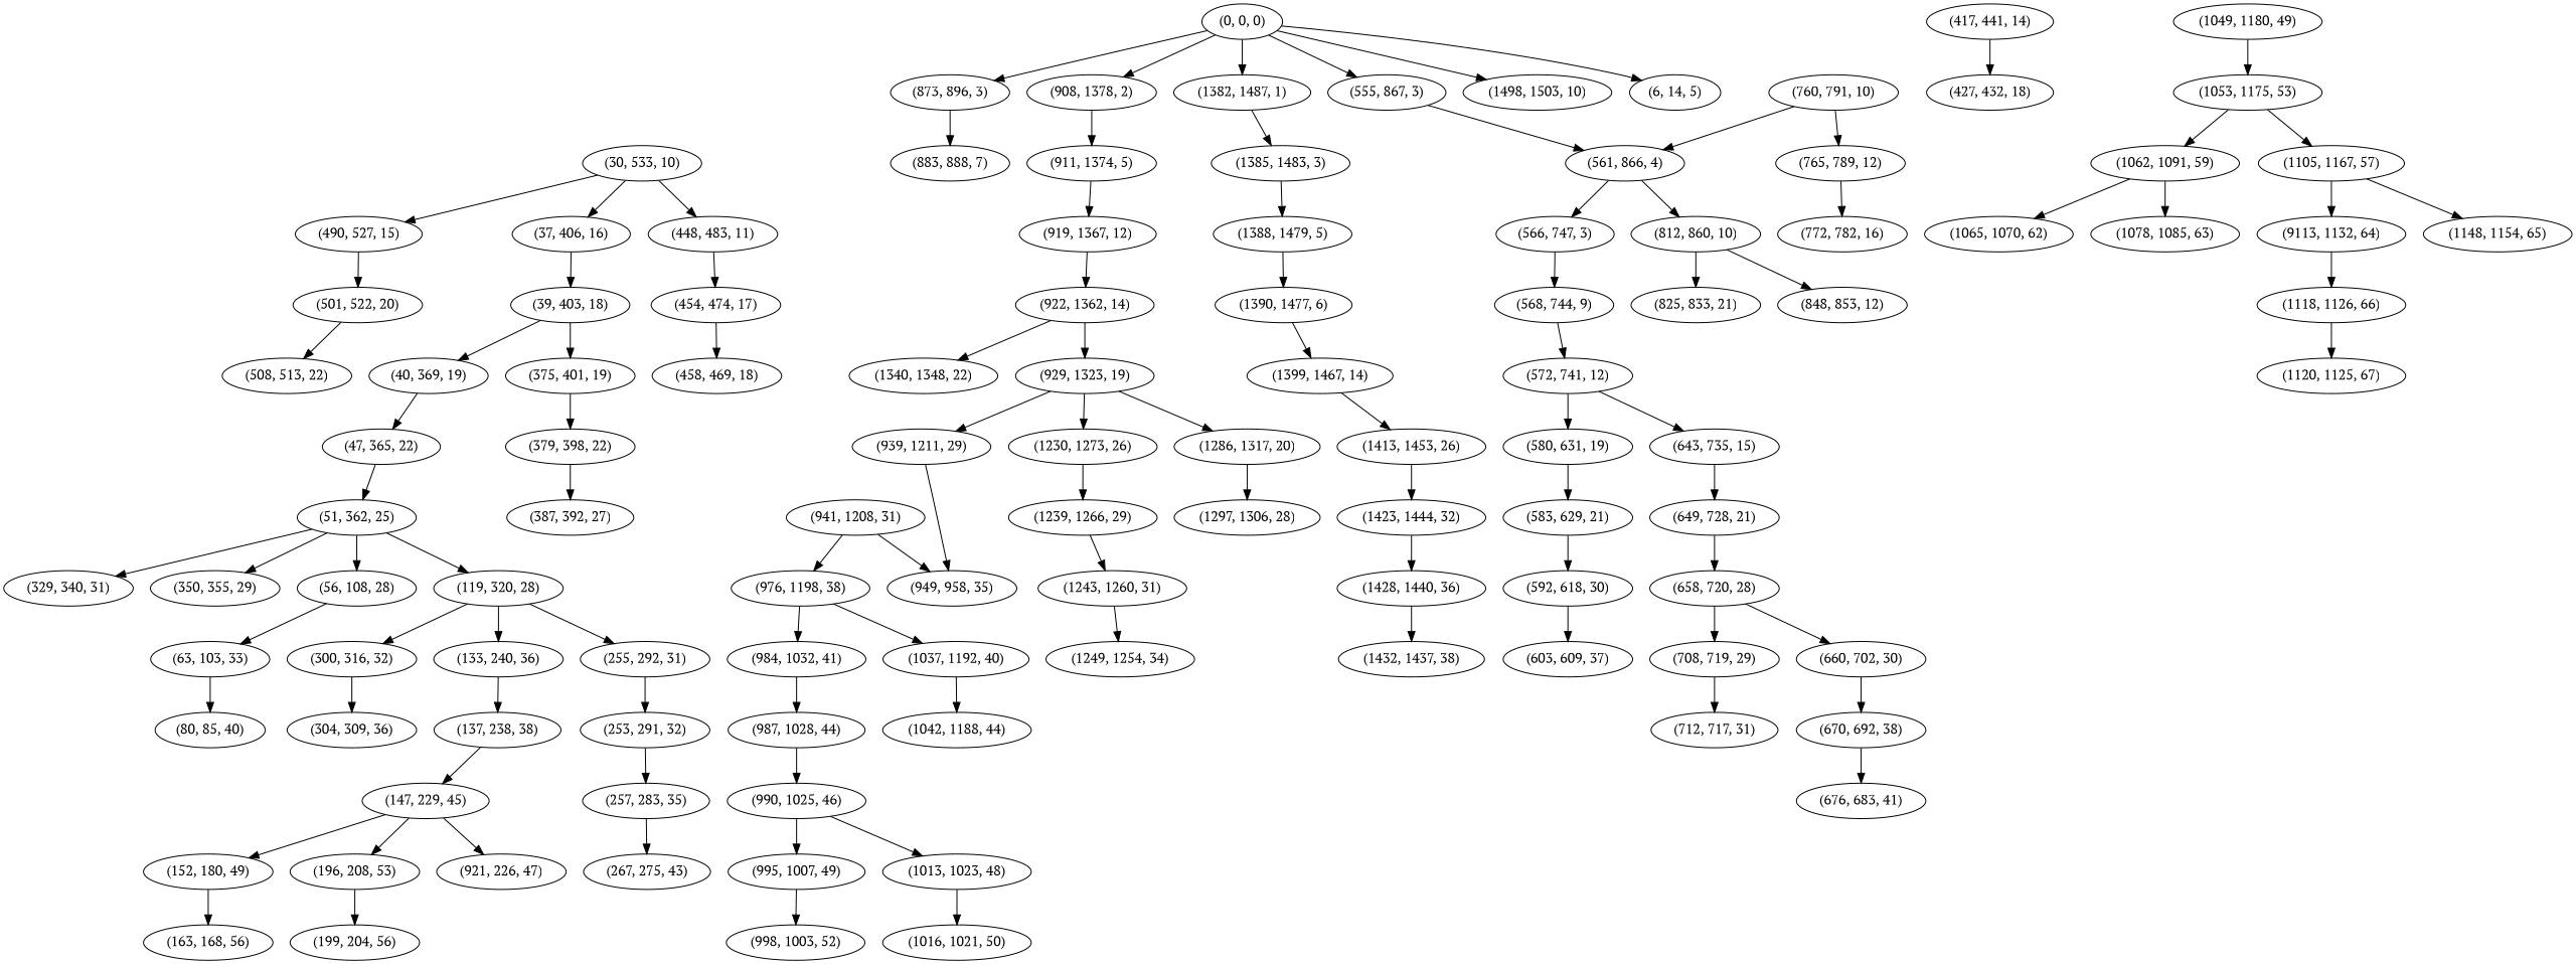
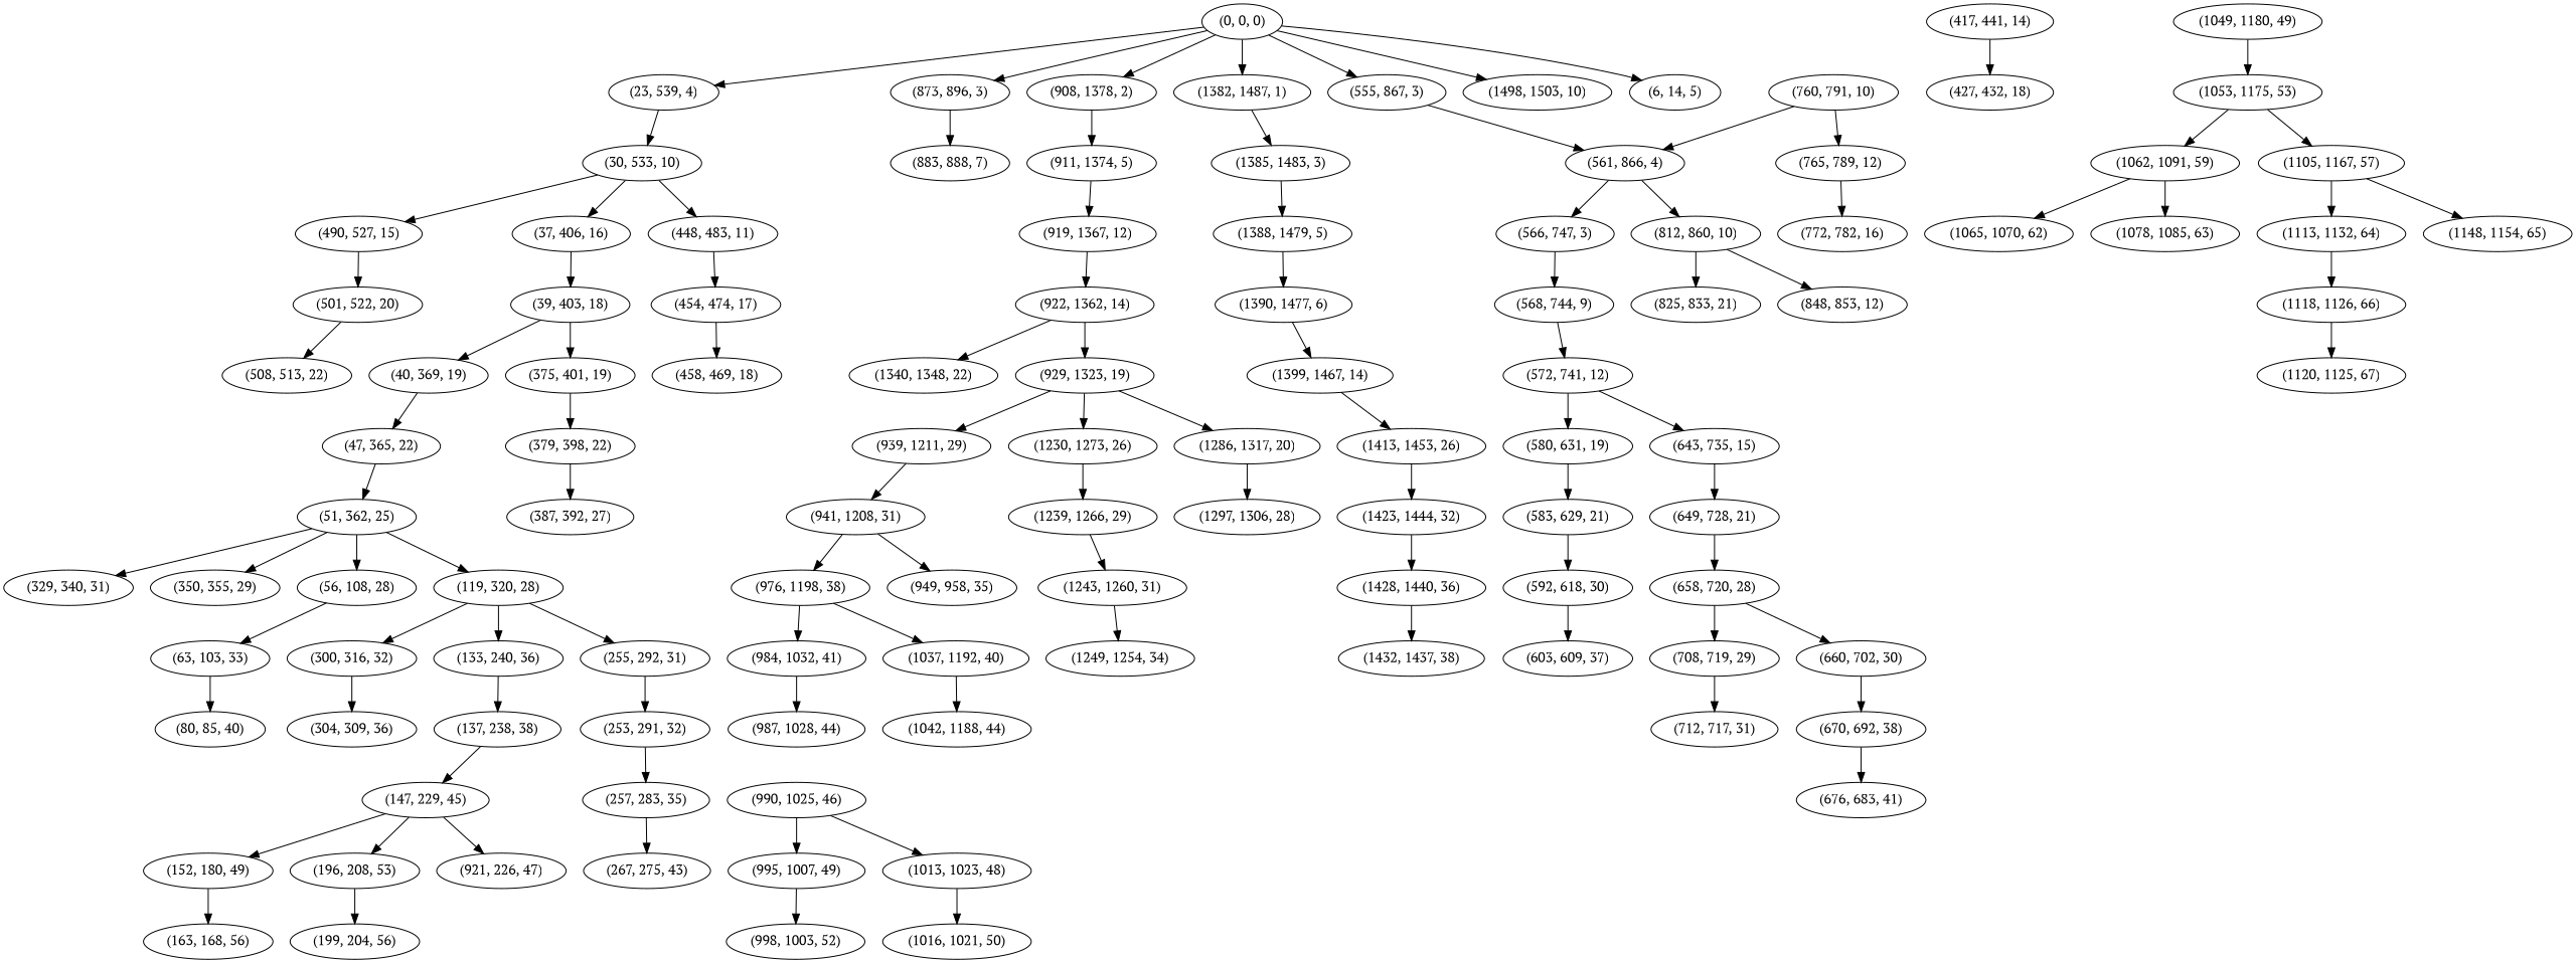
  digraph {
    fontname="PT Serif"
    node [fontname="PT Serif"]
    edge [fontname="PT Serif"]
    "(0, 0, 0)"
    "(6, 14, 5)"
+   "(23, 539, 4)"
    "(555, 867, 3)"
    "(873, 896, 3)"
    "(908, 1378, 2)"
    "(1382, 1487, 1)"
    "(1498, 1503, 10)"
    "(30, 533, 10)"
    "(561, 866, 4)"
    "(883, 888, 7)"
    "(911, 1374, 5)"
    "(1385, 1483, 3)"
    "(37, 406, 16)"
    "(448, 483, 11)"
    "(490, 527, 15)"
    "(39, 403, 18)"
    "(417, 441, 14)"
    "(427, 432, 18)"
    "(454, 474, 17)"
    "(501, 522, 20)"
    "(40, 369, 19)"
    "(375, 401, 19)"
    "(47, 365, 22)"
    "(379, 398, 22)"
    "(51, 362, 25)"
    "(56, 108, 28)"
    "(119, 320, 28)"
    "(329, 340, 31)"
    "(350, 355, 29)"
    "(63, 103, 33)"
    "(133, 240, 36)"
    n33 [label="(255, 292, 31)"]
    "(300, 316, 32)"
    "(80, 85, 40)"
    "(137, 238, 38)"
    "(253, 291, 32)"
    "(304, 309, 36)"
    "(147, 229, 45)"
    "(152, 180, 49)"
    "(196, 208, 53)"
    n42 [label="(921, 226, 47)"]
    "(163, 168, 56)"
    "(199, 204, 56)"
    "(257, 283, 35)"
    "(267, 275, 43)"
    "(387, 392, 27)"
    "(458, 469, 18)"
    "(508, 513, 22)"
    n50 [label="(566, 747, 3)"]
    "(812, 860, 10)"
    "(568, 744, 9)"
    "(760, 791, 10)"
    "(765, 789, 12)"
    "(825, 833, 21)"
    "(848, 853, 12)"
    "(572, 741, 12)"
    "(580, 631, 19)"
    "(643, 735, 15)"
    "(583, 629, 21)"
    "(649, 728, 21)"
    "(592, 618, 30)"
    "(603, 609, 37)"
    "(658, 720, 28)"
    "(660, 702, 30)"
    "(708, 719, 29)"
    "(670, 692, 38)"
    "(712, 717, 31)"
    "(676, 683, 41)"
    "(772, 782, 16)"
    "(919, 1367, 12)"
    "(922, 1362, 14)"
    "(929, 1323, 19)"
    "(1340, 1348, 22)"
    "(939, 1211, 29)"
    "(1230, 1273, 26)"
    "(1286, 1317, 20)"
    "(941, 1208, 31)"
    "(1239, 1266, 29)"
    "(1297, 1306, 28)"
    "(949, 958, 35)"
    "(976, 1198, 38)"
    "(984, 1032, 41)"
    "(1037, 1192, 40)"
    "(987, 1028, 44)"
    "(1042, 1188, 44)"
    "(990, 1025, 46)"
    "(995, 1007, 49)"
    "(1013, 1023, 48)"
    "(998, 1003, 52)"
    "(1016, 1021, 50)"
    "(1049, 1180, 49)"
    "(1053, 1175, 53)"
    "(1062, 1091, 59)"
    "(1105, 1167, 57)"
    "(1065, 1070, 62)"
    "(1078, 1085, 63)"
-   "(1113, 1132, 64)" [label="(9113, 1132, 64)"]
+   "(1113, 1132, 64)"
    "(1148, 1154, 65)"
    "(1118, 1126, 66)"
    "(1120, 1125, 67)"
    "(1243, 1260, 31)"
    "(1249, 1254, 34)"
    "(1388, 1479, 5)"
    "(1390, 1477, 6)"
    "(1399, 1467, 14)"
    "(1413, 1453, 26)"
    "(1423, 1444, 32)"
    "(1428, 1440, 36)"
    "(1432, 1437, 38)"
    "(0, 0, 0)" -> "(6, 14, 5)"
+   "(0, 0, 0)" -> "(23, 539, 4)"
    "(0, 0, 0)" -> "(555, 867, 3)"
    "(0, 0, 0)" -> "(873, 896, 3)"
    "(0, 0, 0)" -> "(908, 1378, 2)"
    "(0, 0, 0)" -> "(1382, 1487, 1)"
    "(0, 0, 0)" -> "(1498, 1503, 10)"
+   "(23, 539, 4)" -> "(30, 533, 10)"
    "(555, 867, 3)" -> "(561, 866, 4)"
    "(873, 896, 3)" -> "(883, 888, 7)"
    "(908, 1378, 2)" -> "(911, 1374, 5)"
    "(1382, 1487, 1)" -> "(1385, 1483, 3)"
    "(30, 533, 10)" -> "(37, 406, 16)"
    "(30, 533, 10)" -> "(448, 483, 11)"
    "(30, 533, 10)" -> "(490, 527, 15)"
    "(561, 866, 4)" -> n50
    "(561, 866, 4)" -> "(812, 860, 10)"
    "(911, 1374, 5)" -> "(919, 1367, 12)"
    "(1385, 1483, 3)" -> "(1388, 1479, 5)"
    "(37, 406, 16)" -> "(39, 403, 18)"
    "(448, 483, 11)" -> "(454, 474, 17)"
    "(490, 527, 15)" -> "(501, 522, 20)"
    "(39, 403, 18)" -> "(40, 369, 19)"
    "(39, 403, 18)" -> "(375, 401, 19)"
    "(417, 441, 14)" -> "(427, 432, 18)"
    "(454, 474, 17)" -> "(458, 469, 18)"
    "(501, 522, 20)" -> "(508, 513, 22)"
    "(40, 369, 19)" -> "(47, 365, 22)"
    "(375, 401, 19)" -> "(379, 398, 22)"
    "(47, 365, 22)" -> "(51, 362, 25)"
    "(379, 398, 22)" -> "(387, 392, 27)"
    "(51, 362, 25)" -> "(56, 108, 28)"
    "(51, 362, 25)" -> "(119, 320, 28)"
    "(51, 362, 25)" -> "(329, 340, 31)"
    "(51, 362, 25)" -> "(350, 355, 29)"
    "(56, 108, 28)" -> "(63, 103, 33)"
    "(119, 320, 28)" -> "(133, 240, 36)"
    "(119, 320, 28)" -> n33
    "(119, 320, 28)" -> "(300, 316, 32)"
    "(63, 103, 33)" -> "(80, 85, 40)"
    "(133, 240, 36)" -> "(137, 238, 38)"
    n33 -> "(253, 291, 32)"
    "(300, 316, 32)" -> "(304, 309, 36)"
    "(137, 238, 38)" -> "(147, 229, 45)"
    "(253, 291, 32)" -> "(257, 283, 35)"
    "(147, 229, 45)" -> "(152, 180, 49)"
    "(147, 229, 45)" -> "(196, 208, 53)"
    "(147, 229, 45)" -> n42
    "(152, 180, 49)" -> "(163, 168, 56)"
    "(196, 208, 53)" -> "(199, 204, 56)"
    "(257, 283, 35)" -> "(267, 275, 43)"
    n50 -> "(568, 744, 9)"
    "(812, 860, 10)" -> "(825, 833, 21)"
    "(812, 860, 10)" -> "(848, 853, 12)"
    "(568, 744, 9)" -> "(572, 741, 12)"
    "(760, 791, 10)" -> "(561, 866, 4)"
    "(760, 791, 10)" -> "(765, 789, 12)"
    "(765, 789, 12)" -> "(772, 782, 16)"
    "(572, 741, 12)" -> "(580, 631, 19)"
    "(572, 741, 12)" -> "(643, 735, 15)"
    "(580, 631, 19)" -> "(583, 629, 21)"
    "(643, 735, 15)" -> "(649, 728, 21)"
    "(583, 629, 21)" -> "(592, 618, 30)"
    "(649, 728, 21)" -> "(658, 720, 28)"
    "(592, 618, 30)" -> "(603, 609, 37)"
    "(658, 720, 28)" -> "(660, 702, 30)"
    "(658, 720, 28)" -> "(708, 719, 29)"
    "(660, 702, 30)" -> "(670, 692, 38)"
    "(708, 719, 29)" -> "(712, 717, 31)"
    "(670, 692, 38)" -> "(676, 683, 41)"
    "(919, 1367, 12)" -> "(922, 1362, 14)"
    "(922, 1362, 14)" -> "(929, 1323, 19)"
    "(922, 1362, 14)" -> "(1340, 1348, 22)"
    "(929, 1323, 19)" -> "(939, 1211, 29)"
    "(929, 1323, 19)" -> "(1230, 1273, 26)"
    "(929, 1323, 19)" -> "(1286, 1317, 20)"
-   "(939, 1211, 29)" -> "(949, 958, 35)"
+   "(939, 1211, 29)" -> "(941, 1208, 31)"
    "(1230, 1273, 26)" -> "(1239, 1266, 29)"
    "(1286, 1317, 20)" -> "(1297, 1306, 28)"
    "(941, 1208, 31)" -> "(949, 958, 35)"
    "(941, 1208, 31)" -> "(976, 1198, 38)"
    "(1239, 1266, 29)" -> "(1243, 1260, 31)"
    "(976, 1198, 38)" -> "(984, 1032, 41)"
    "(976, 1198, 38)" -> "(1037, 1192, 40)"
    "(984, 1032, 41)" -> "(987, 1028, 44)"
    "(1037, 1192, 40)" -> "(1042, 1188, 44)"
-   "(987, 1028, 44)" -> "(990, 1025, 46)"
    "(990, 1025, 46)" -> "(995, 1007, 49)"
    "(990, 1025, 46)" -> "(1013, 1023, 48)"
    "(995, 1007, 49)" -> "(998, 1003, 52)"
    "(1013, 1023, 48)" -> "(1016, 1021, 50)"
    "(1049, 1180, 49)" -> "(1053, 1175, 53)"
    "(1053, 1175, 53)" -> "(1062, 1091, 59)"
    "(1053, 1175, 53)" -> "(1105, 1167, 57)"
    "(1062, 1091, 59)" -> "(1065, 1070, 62)"
    "(1062, 1091, 59)" -> "(1078, 1085, 63)"
    "(1105, 1167, 57)" -> "(1113, 1132, 64)"
    "(1105, 1167, 57)" -> "(1148, 1154, 65)"
    "(1113, 1132, 64)" -> "(1118, 1126, 66)"
    "(1118, 1126, 66)" -> "(1120, 1125, 67)"
    "(1243, 1260, 31)" -> "(1249, 1254, 34)"
    "(1388, 1479, 5)" -> "(1390, 1477, 6)"
    "(1390, 1477, 6)" -> "(1399, 1467, 14)"
    "(1399, 1467, 14)" -> "(1413, 1453, 26)"
    "(1413, 1453, 26)" -> "(1423, 1444, 32)"
    "(1423, 1444, 32)" -> "(1428, 1440, 36)"
    "(1428, 1440, 36)" -> "(1432, 1437, 38)"
  }
